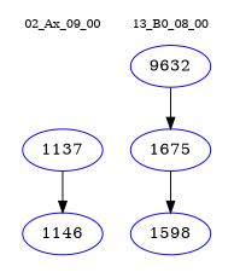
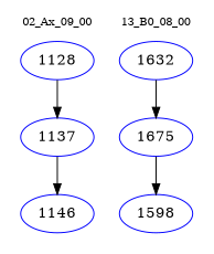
  digraph {
    node [color=blue]
    edge [color=black]
+   n1 [label=1128]
    n2 [label=1137]
    n3 [label=1146]
-   n4 [label=9632]
+   n4 [label=1632]
    n5 [label=1675]
    n6 [label=1598]
    subgraph cluster_1 {
      color=white
      fontsize=10
      label="02_Ax_09_00"
+     n1
      n2
      n3
    }
    subgraph cluster_2 {
      color=white
      fontsize=10
      label="13_B0_08_00"
      n4
      n5
      n6
    }
+   n1 -> n2
    n2 -> n3
    n4 -> n5
    n5 -> n6
  }
